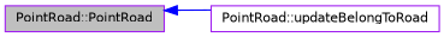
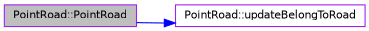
  digraph {
    rankdir=LR
    node [color=purple fontname=Helvetica fontsize=10 shape=record]
    n1 [fillcolor=grey75 fontcolor=black height=0.2 label="PointRoad::PointRoad" style=filled width=0.4]
    n2 [height=0.2 label="PointRoad::updateBelongToRoad" width=0.4]
-   n2 -> n1 [color=blue fontname=Helvetica fontsize=10 labelfontname=Helvetica labelfontsize=10 style=solid]
+   n1 -> n2 [color=blue fontname=Helvetica fontsize=10 labelfontname=Helvetica labelfontsize=10 style=solid]
  }
